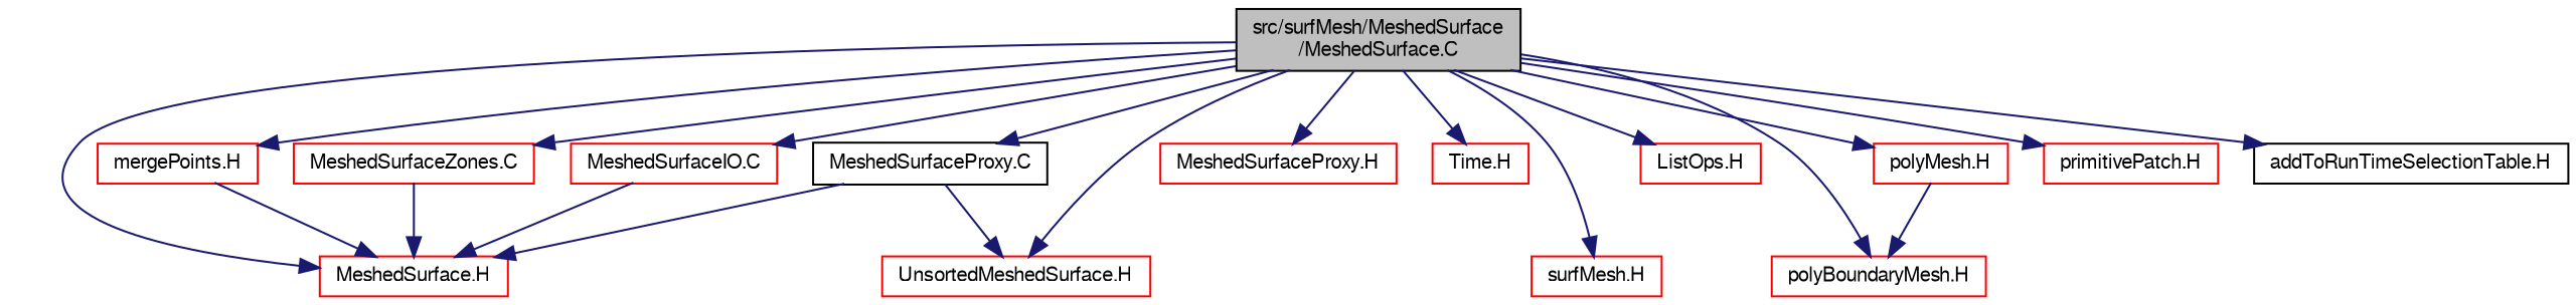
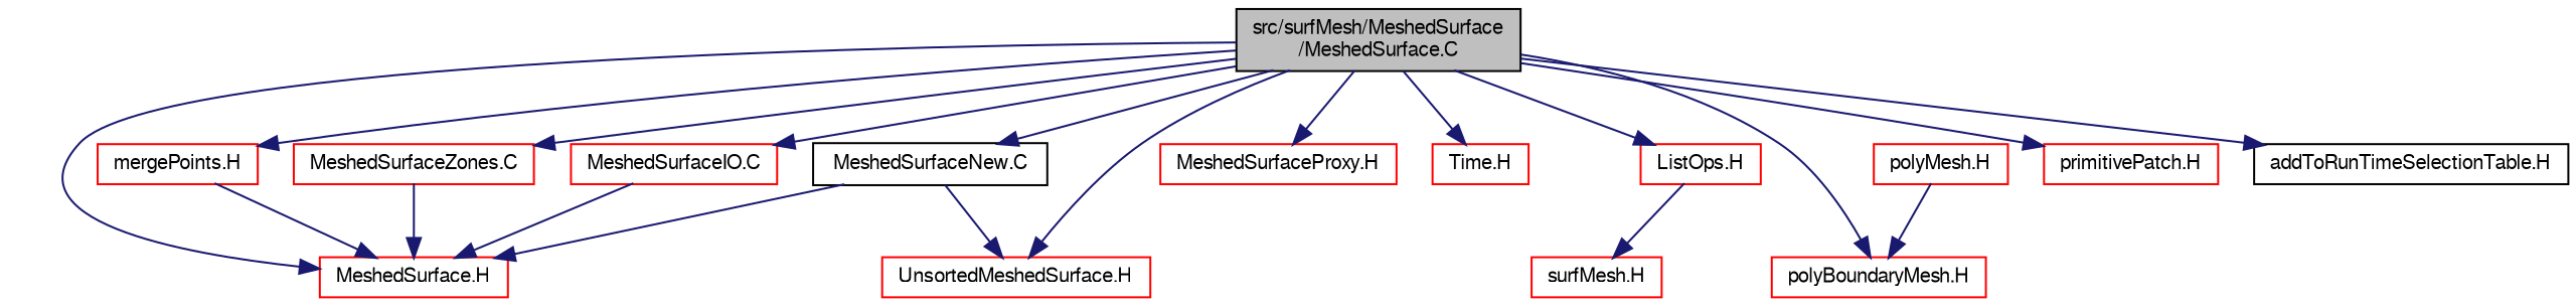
  digraph {
    node [color=red fontname=FreeSans fontsize=10 shape=record]
    edge [color=midnightblue fontname=FreeSans fontsize=10 labelfontname=FreeSans labelfontsize=10 style=solid]
    n1 [color=black fillcolor=grey75 fontcolor=black height=0.2 label="src/surfMesh/MeshedSurface\l/MeshedSurface.C" style=filled width=0.4]
    n2 [height=0.2 label="MeshedSurface.H" width=0.4]
    n3 [height=0.2 label="UnsortedMeshedSurface.H" width=0.4]
    n4 [height=0.2 label="MeshedSurfaceProxy.H" width=0.4]
    n5 [height=0.2 label="mergePoints.H" width=0.4]
    n6 [height=0.2 label="Time.H" width=0.4]
    n7 [height=0.2 label="ListOps.H" width=0.4]
    n8 [height=0.2 label="polyBoundaryMesh.H" width=0.4]
    n9 [height=0.2 label="polyMesh.H" width=0.4]
    n10 [height=0.2 label="surfMesh.H" width=0.4]
    n11 [height=0.2 label="primitivePatch.H" width=0.4]
    n12 [color=black height=0.2 label="addToRunTimeSelectionTable.H" width=0.4]
    n13 [height=0.2 label="MeshedSurfaceZones.C" width=0.4]
    n14 [height=0.2 label="MeshedSurfaceIO.C" width=0.4]
-   n15 [color=black height=0.2 label="MeshedSurfaceProxy.C" width=0.4]
+   n15 [color=black height=0.2 label="MeshedSurfaceNew.C" width=0.4]
    n1 -> n2
    n1 -> n3
    n1 -> n4
    n1 -> n5
    n1 -> n6
    n1 -> n7
    n1 -> n8
-   n1 -> n9
-   n1 -> n10
+   n7 -> n10
    n1 -> n11
    n1 -> n12
    n1 -> n13
    n1 -> n14
    n1 -> n15
    n5 -> n2
    n9 -> n8
    n13 -> n2
    n14 -> n2
    n15 -> n2
    n15 -> n3
  }
